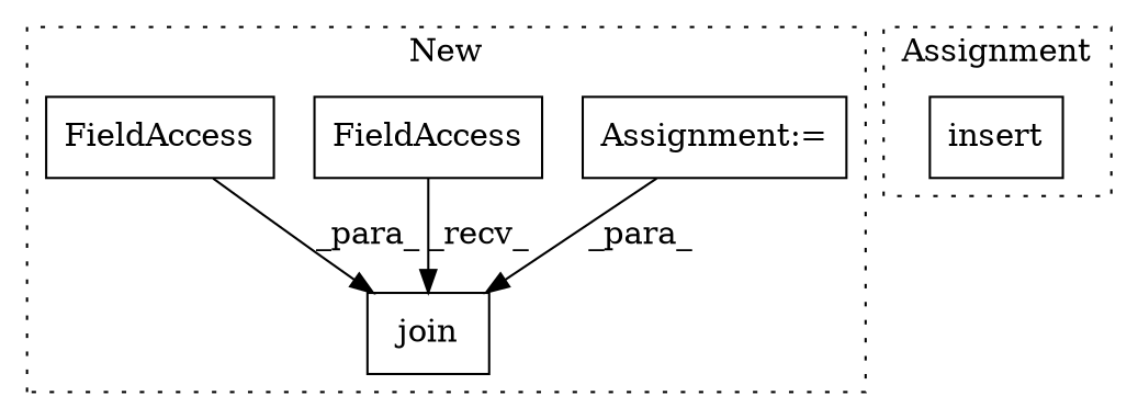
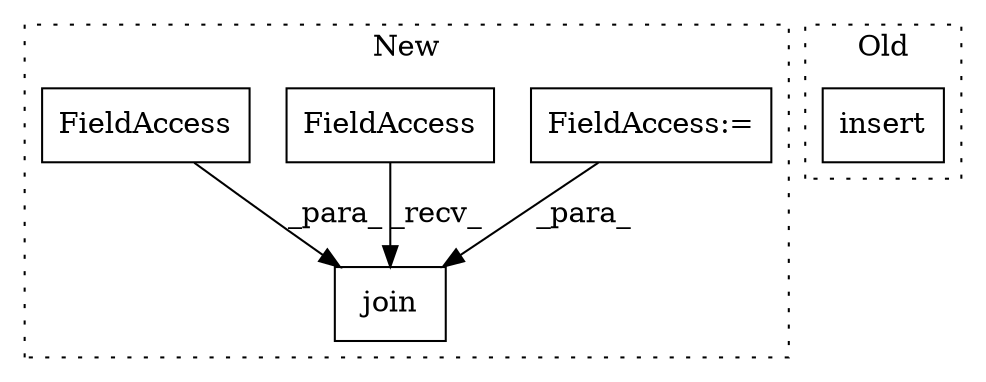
  digraph {
    node [a=32 shape=box]
    n1 [l="5,1" label=join s="8026,8066"]
-   n2 [a=7 l=1 label="Assignment:=" s=8017]
+   n2 [a=7 l=1 label="FieldAccess:=" s=8017]
    n3 [a=22 l=7 label=FieldAccess s=8018]
    n4 [a=22 l=14 label=FieldAccess s=8052]
    n5 [l="7,1" label=insert s="8780,8820"]
    subgraph cluster_1 {
      label=New
      style=dotted
      n1
      n2
      n3
      n4
    }
    subgraph cluster_2 {
-     label=Assignment
+     label=Old
      style=dotted
      n5
    }
    n2 -> n1 [label=_para_]
    n3 -> n1 [label=_recv_]
    n4 -> n1 [label=_para_]
  }
